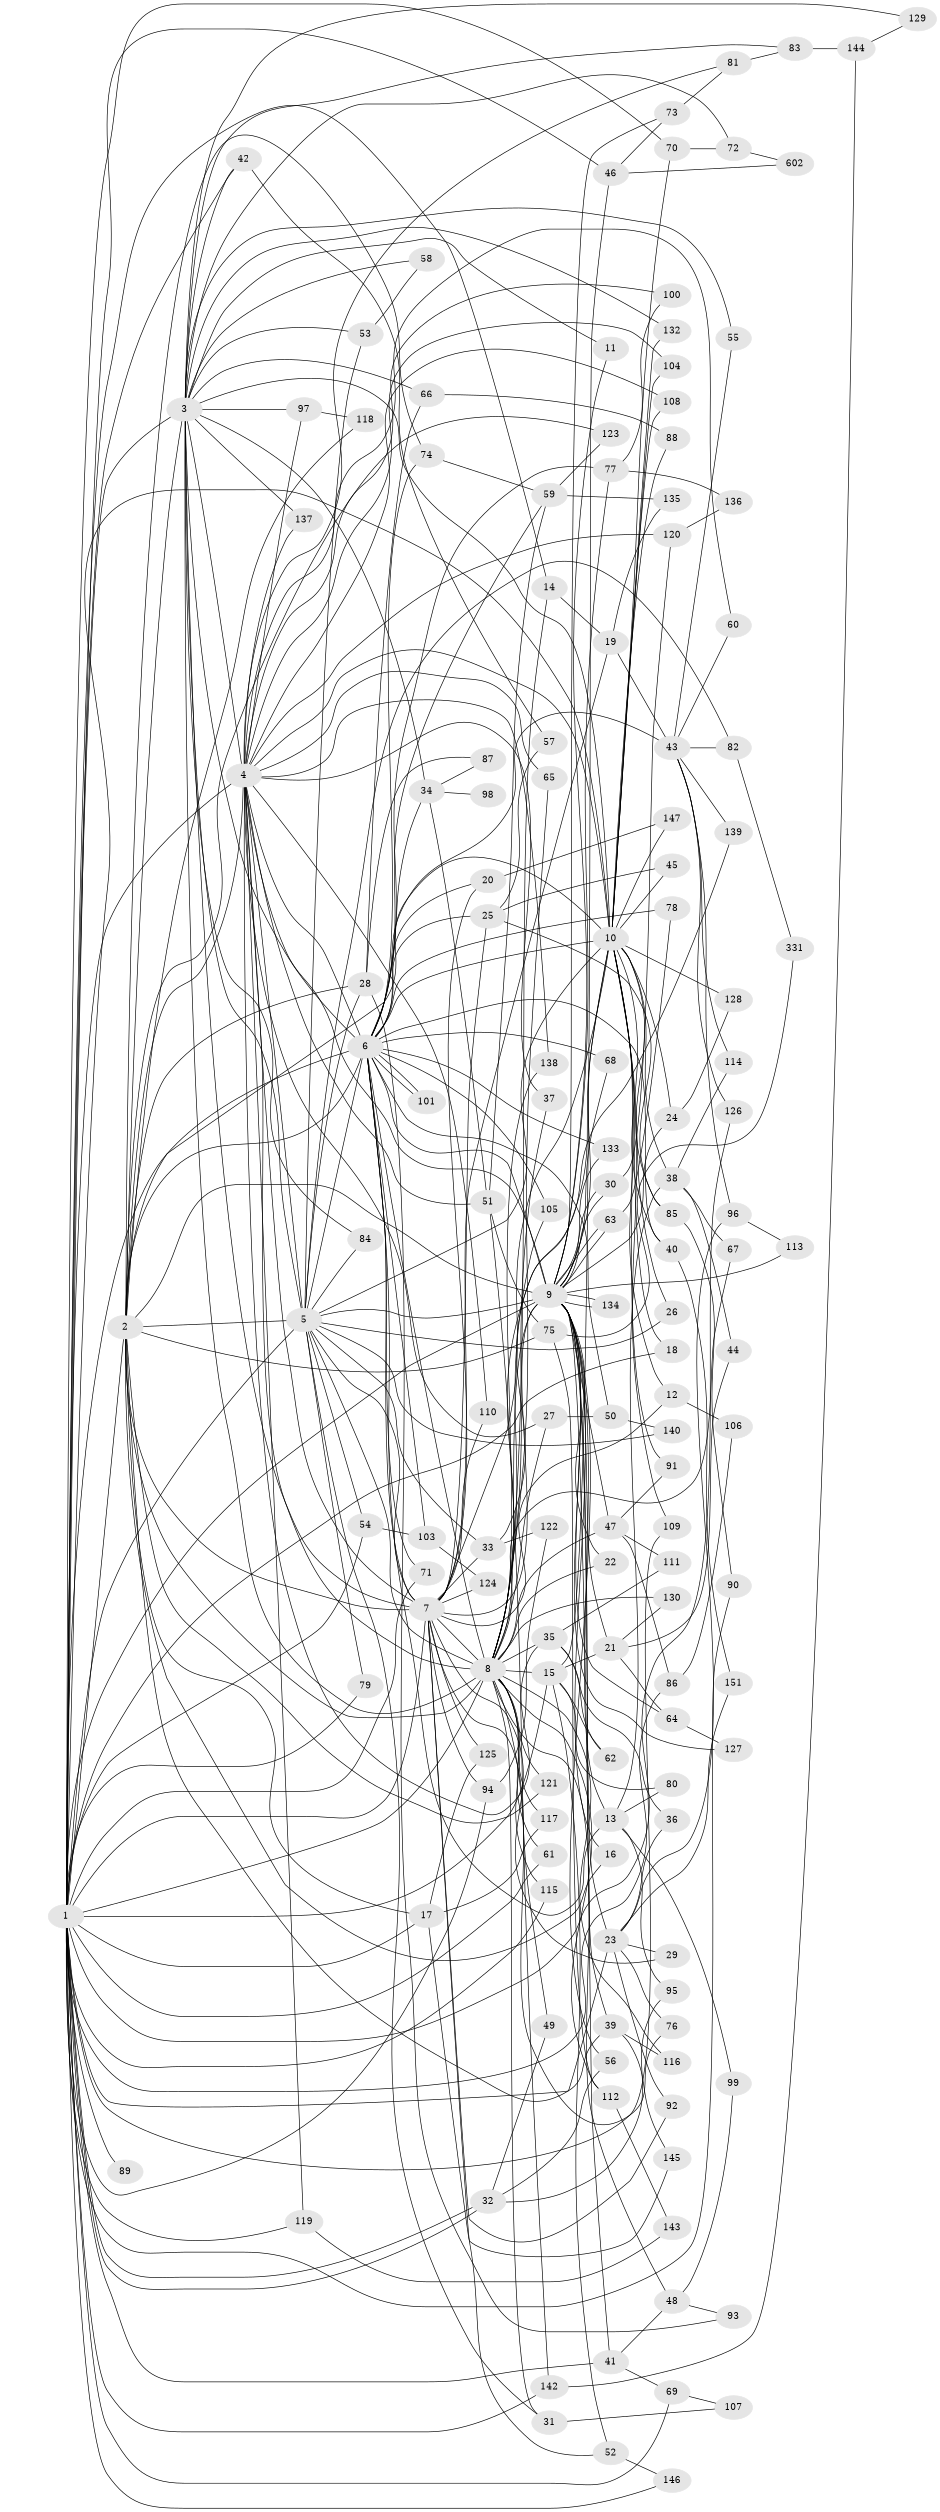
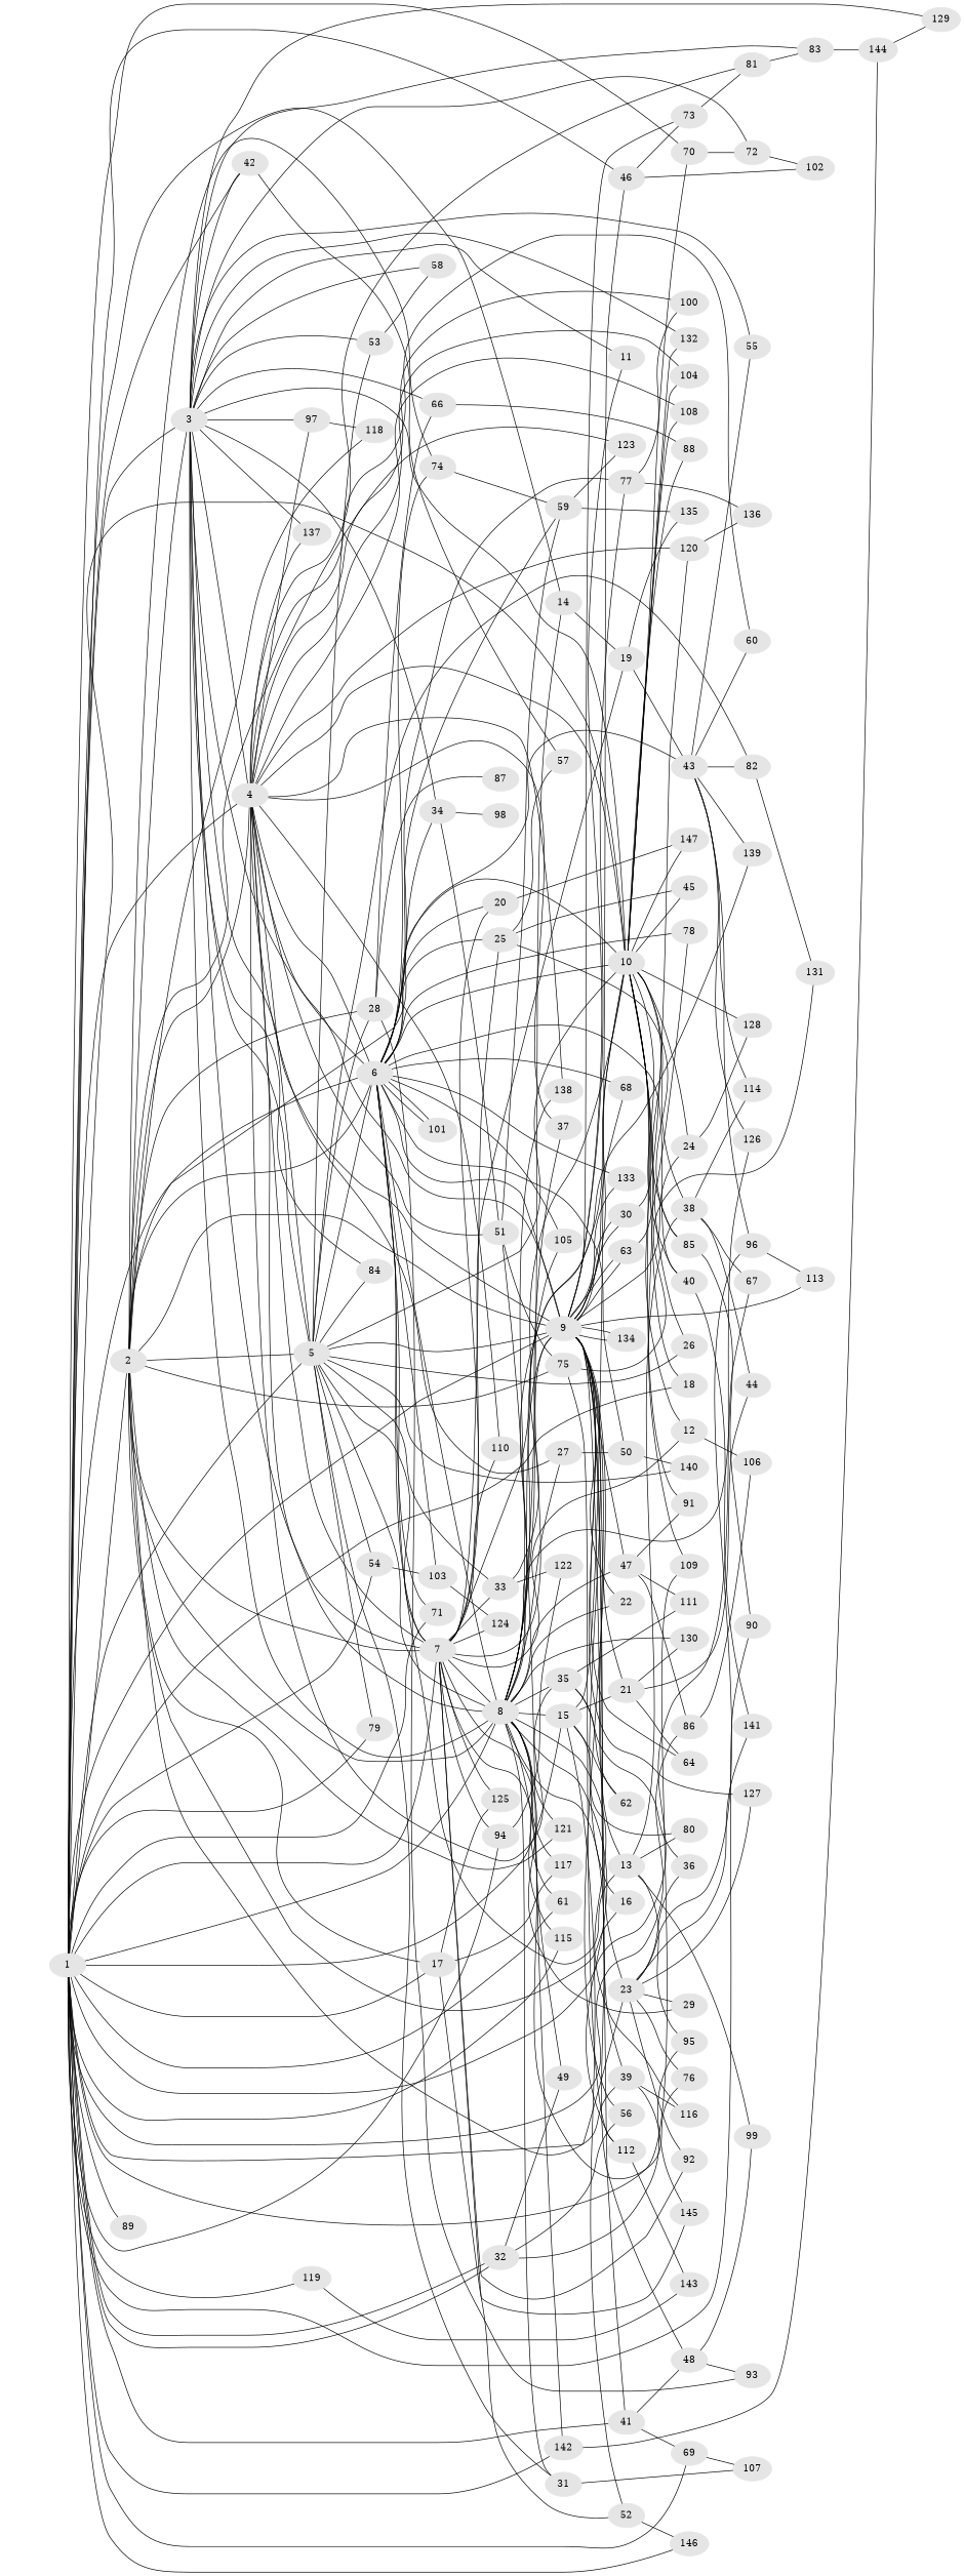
  graph {
    rankdir=LR
    node [color=gray90 style=filled]
    1
    2
    3
    4
    5
    6
    7
    8
    9
    10
    14
    15
    17
    18
    23
    32
    41
    42
    46
    54
    61
    69
    70
    71
    79
    86
    89
    90
    94
    109
    115
    119
    126
    142
    146
    16
    28
    39
    74
    75
    118
    121
    123
    11
    34
    53
    55
    58
    66
    72
    83
    84
    97
    129
    132
    137
    27
    35
    37
    51
    60
-   65
    81
    100
    104
    108
    110
    120
    138
    26
    31
    33
    82
    140
    13
    20
    25
    40
    43
    50
    59
    68
    77
    78
    101
    103
    105
    133
    12
    19
    29
    52
    76
    92
    124
    125
    22
    47
    48
    49
    67
    112
    116
    117
    130
    21
    24
    30
    56
    63
    64
    73
    113
    127
    134
    38
    45
    85
    88
    91
    128
    147
    80
    62
    145
    36
    96
-   141 [label=151]
+   141
    95
    57
-   102 [label=602]
+   102
    107
    106
    122
    143
    144
    87
    93
-   131 [label=331]
+   131
    98
    111
    136
    139
    99
    114
    135
    44
    1 -- 2
    1 -- 3
    1 -- 4
    1 -- 5
    1 -- 6
    1 -- 7
    1 -- 8
    1 -- 9
    1 -- 10
    1 -- 14
    1 -- 15
    1 -- 17
    1 -- 18
    1 -- 23
    1 -- 32
    1 -- 32
    1 -- 41
    1 -- 42
    1 -- 46
    1 -- 54
    1 -- 61
    1 -- 69
    1 -- 70
    1 -- 71
    1 -- 79
    1 -- 86
    1 -- 89
    1 -- 90
    1 -- 94
    1 -- 109
    1 -- 115
    1 -- 119
    1 -- 126
    1 -- 142
    1 -- 146
    2 -- 3
    2 -- 4
    2 -- 5
    2 -- 6
    2 -- 7
    2 -- 8
    2 -- 9
    2 -- 10
    2 -- 17
    2 -- 16
    2 -- 28
    2 -- 39
    2 -- 74
    2 -- 75
    2 -- 118
    2 -- 121
    2 -- 123
    3 -- 4
    3 -- 5
    3 -- 6
    3 -- 7
    3 -- 8
+   3 -- 9
    3 -- 10
    3 -- 42
    3 -- 11
    3 -- 34
    3 -- 53
    3 -- 55
    3 -- 58
    3 -- 66
    3 -- 72
    3 -- 83
    3 -- 84
    3 -- 97
    3 -- 129
    3 -- 132
    3 -- 137
    4 -- 5
    4 -- 6
    4 -- 7
    4 -- 8
    4 -- 9
    4 -- 10
-   4 -- 119
    4 -- 97
    4 -- 137
    4 -- 27
    4 -- 35
    4 -- 37
    4 -- 51
    4 -- 60
-   4 -- 65
    4 -- 81
    4 -- 100
    4 -- 104
    4 -- 108
    4 -- 110
    4 -- 120
    4 -- 138
    5 -- 6
    5 -- 7
    5 -- 8
    5 -- 9
    5 -- 10
    5 -- 54
    5 -- 79
    5 -- 28
    5 -- 53
    5 -- 84
    5 -- 26
    5 -- 31
    5 -- 33
    5 -- 82
    5 -- 140
    6 -- 7
    6 -- 8
    6 -- 9
    6 -- 10
    6 -- 71
    6 -- 74
    6 -- 34
    6 -- 13
    6 -- 20
    6 -- 25
    6 -- 40
    6 -- 43
    6 -- 50
    6 -- 59
    6 -- 68
    6 -- 77
    6 -- 78
    6 -- 101
    6 -- 101
    6 -- 103
    6 -- 105
    6 -- 133
    7 -- 8
    7 -- 9
    7 -- 10
    7 -- 94
    7 -- 110
    7 -- 33
    7 -- 20
    7 -- 25
    7 -- 12
    7 -- 19
    7 -- 29
    7 -- 52
    7 -- 76
    7 -- 92
    7 -- 124
    7 -- 125
    8 -- 9
    8 -- 10
    8 -- 14
    8 -- 15
    8 -- 61
    8 -- 115
    8 -- 121
    8 -- 27
    8 -- 35
    8 -- 37
-   8 -- 65
    8 -- 138
    8 -- 31
    8 -- 105
    8 -- 22
    8 -- 47
    8 -- 48
    8 -- 49
    8 -- 67
    8 -- 112
    8 -- 116
    8 -- 117
    8 -- 130
    9 -- 10
    9 -- 23
    9 -- 41
    9 -- 16
    9 -- 39
    9 -- 11
    9 -- 13
    9 -- 68
    9 -- 77
    9 -- 133
    9 -- 22
    9 -- 47
    9 -- 21
    9 -- 24
    9 -- 30
    9 -- 30
    9 -- 56
    9 -- 63
    9 -- 63
    9 -- 64
    9 -- 73
    9 -- 113
    9 -- 127
    9 -- 134
    9 -- 134
    10 -- 18
    10 -- 70
    10 -- 109
    10 -- 132
    10 -- 104
    10 -- 108
    10 -- 26
    10 -- 40
    10 -- 12
    10 -- 24
    10 -- 38
    10 -- 45
    10 -- 85
    10 -- 88
    10 -- 91
    10 -- 128
    10 -- 147
    14 -- 19
    15 -- 46
    15 -- 52
    15 -- 21
    15 -- 80
    15 -- 62
    17 -- 125
    17 -- 117
    17 -- 145
    23 -- 29
    23 -- 76
    23 -- 92
-   64 -- 127
+   23 -- 127
    23 -- 36
    23 -- 96
    23 -- 141
    32 -- 49
    32 -- 56
    32 -- 95
    41 -- 69
    41 -- 48
    42 -- 57
    46 -- 73
    46 -- 102
    54 -- 103
    69 -- 107
    70 -- 72
    86 -- 106
    94 -- 122
    119 -- 143
    142 -- 144
    28 -- 66
    28 -- 87
    28 -- 93
    39 -- 116
    39 -- 145
    74 -- 59
    75 -- 112
    75 -- 131
    34 -- 51
-   34 -- 87
    34 -- 98
    53 -- 58
    66 -- 88
    72 -- 102
    83 -- 144
    97 -- 118
    27 -- 50
    35 -- 62
    35 -- 36
    35 -- 111
    51 -- 142
    51 -- 75
    51 -- 59
    81 -- 83
    120 -- 136
    31 -- 107
    33 -- 122
    33 -- 139
    82 -- 131
    13 -- 38
    13 -- 80
    13 -- 95
    13 -- 99
    20 -- 147
    25 -- 45
    25 -- 85
    25 -- 57
    40 -- 141
    43 -- 126
    43 -- 55
    43 -- 60
    43 -- 82
    43 -- 96
    43 -- 139
    43 -- 114
    50 -- 140
    59 -- 123
    59 -- 135
    77 -- 100
    77 -- 136
    103 -- 124
    12 -- 106
    19 -- 43
    19 -- 135
    52 -- 146
    47 -- 86
    47 -- 91
    47 -- 111
    48 -- 93
    48 -- 99
    112 -- 143
    21 -- 130
    21 -- 64
    21 -- 44
    24 -- 128
    30 -- 120
    63 -- 78
    73 -- 81
    38 -- 67
    38 -- 114
    38 -- 44
    85 -- 90
    96 -- 113
    144 -- 129
  }
